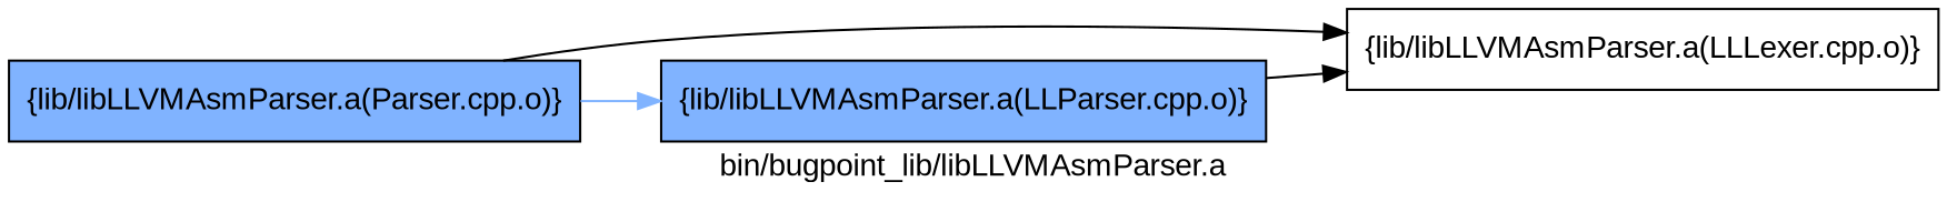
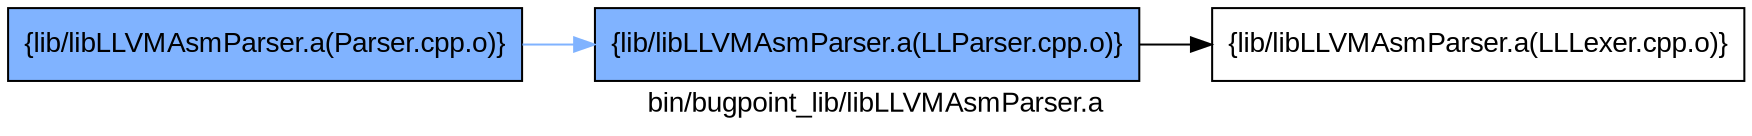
  digraph {
    fontname="Liberation Sans"
    label="bin/bugpoint_lib/libLLVMAsmParser.a"
    rankdir=LR
    node [fillcolor="0.600000 0.5 1" fontname="Liberation Sans" group=1 shape=box style=filled]
    edge [fontname="Liberation Sans"]
    n1 [label="{lib/libLLVMAsmParser.a(Parser.cpp.o)}"]
    n2 [group=0 label="{lib/libLLVMAsmParser.a(LLLexer.cpp.o)}" fillcolor="" style=""]
    n3 [label="{lib/libLLVMAsmParser.a(LLParser.cpp.o)}"]
    subgraph sub_1 {
      rank=same
      n1
    }
-   n1 -> n2
    n1 -> n3 [color="0.600000 0.5 1"]
    n3 -> n2
  }
